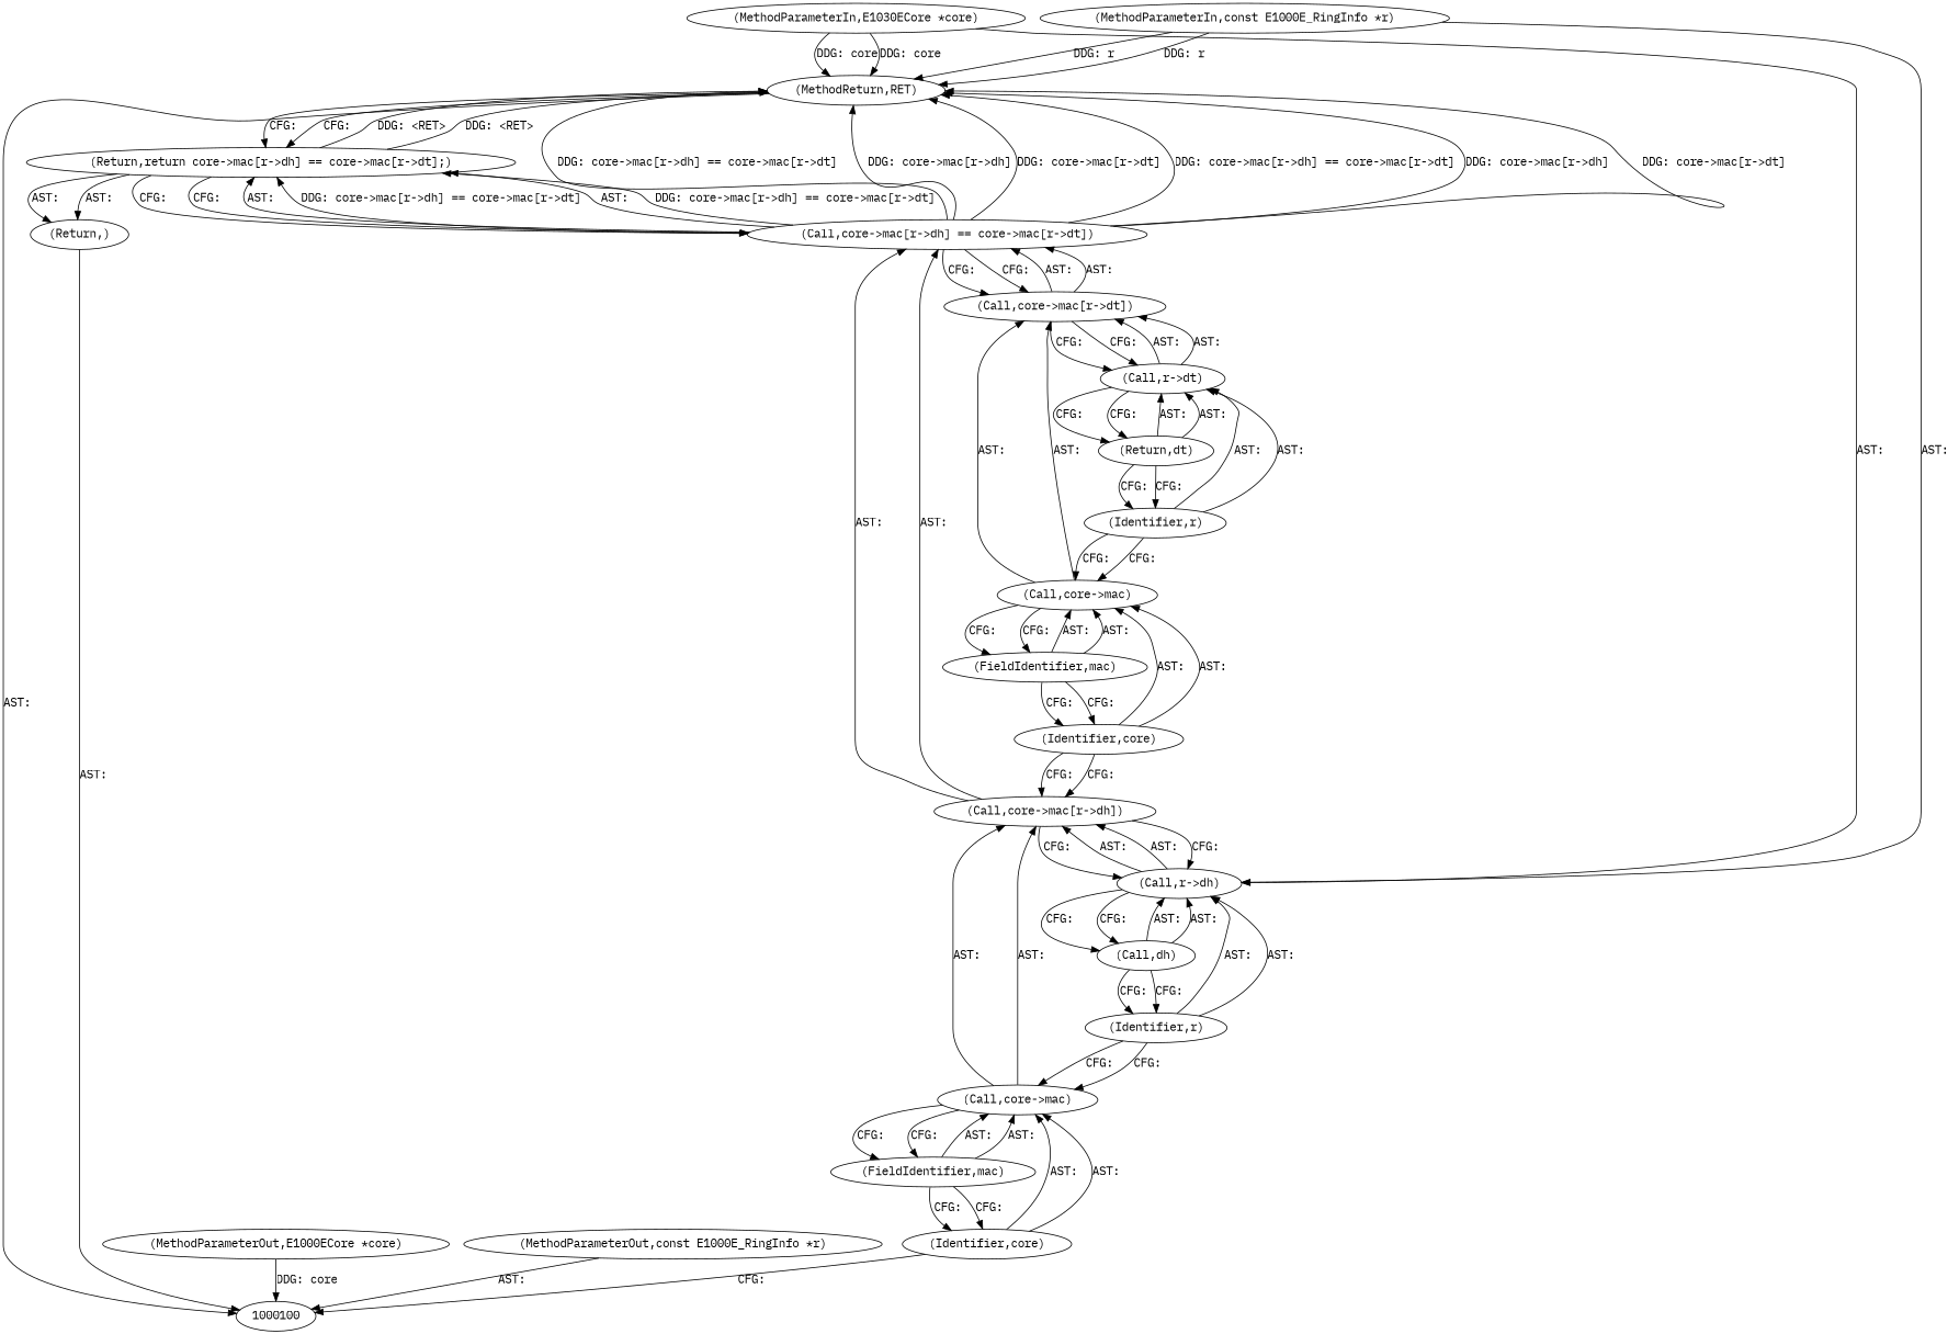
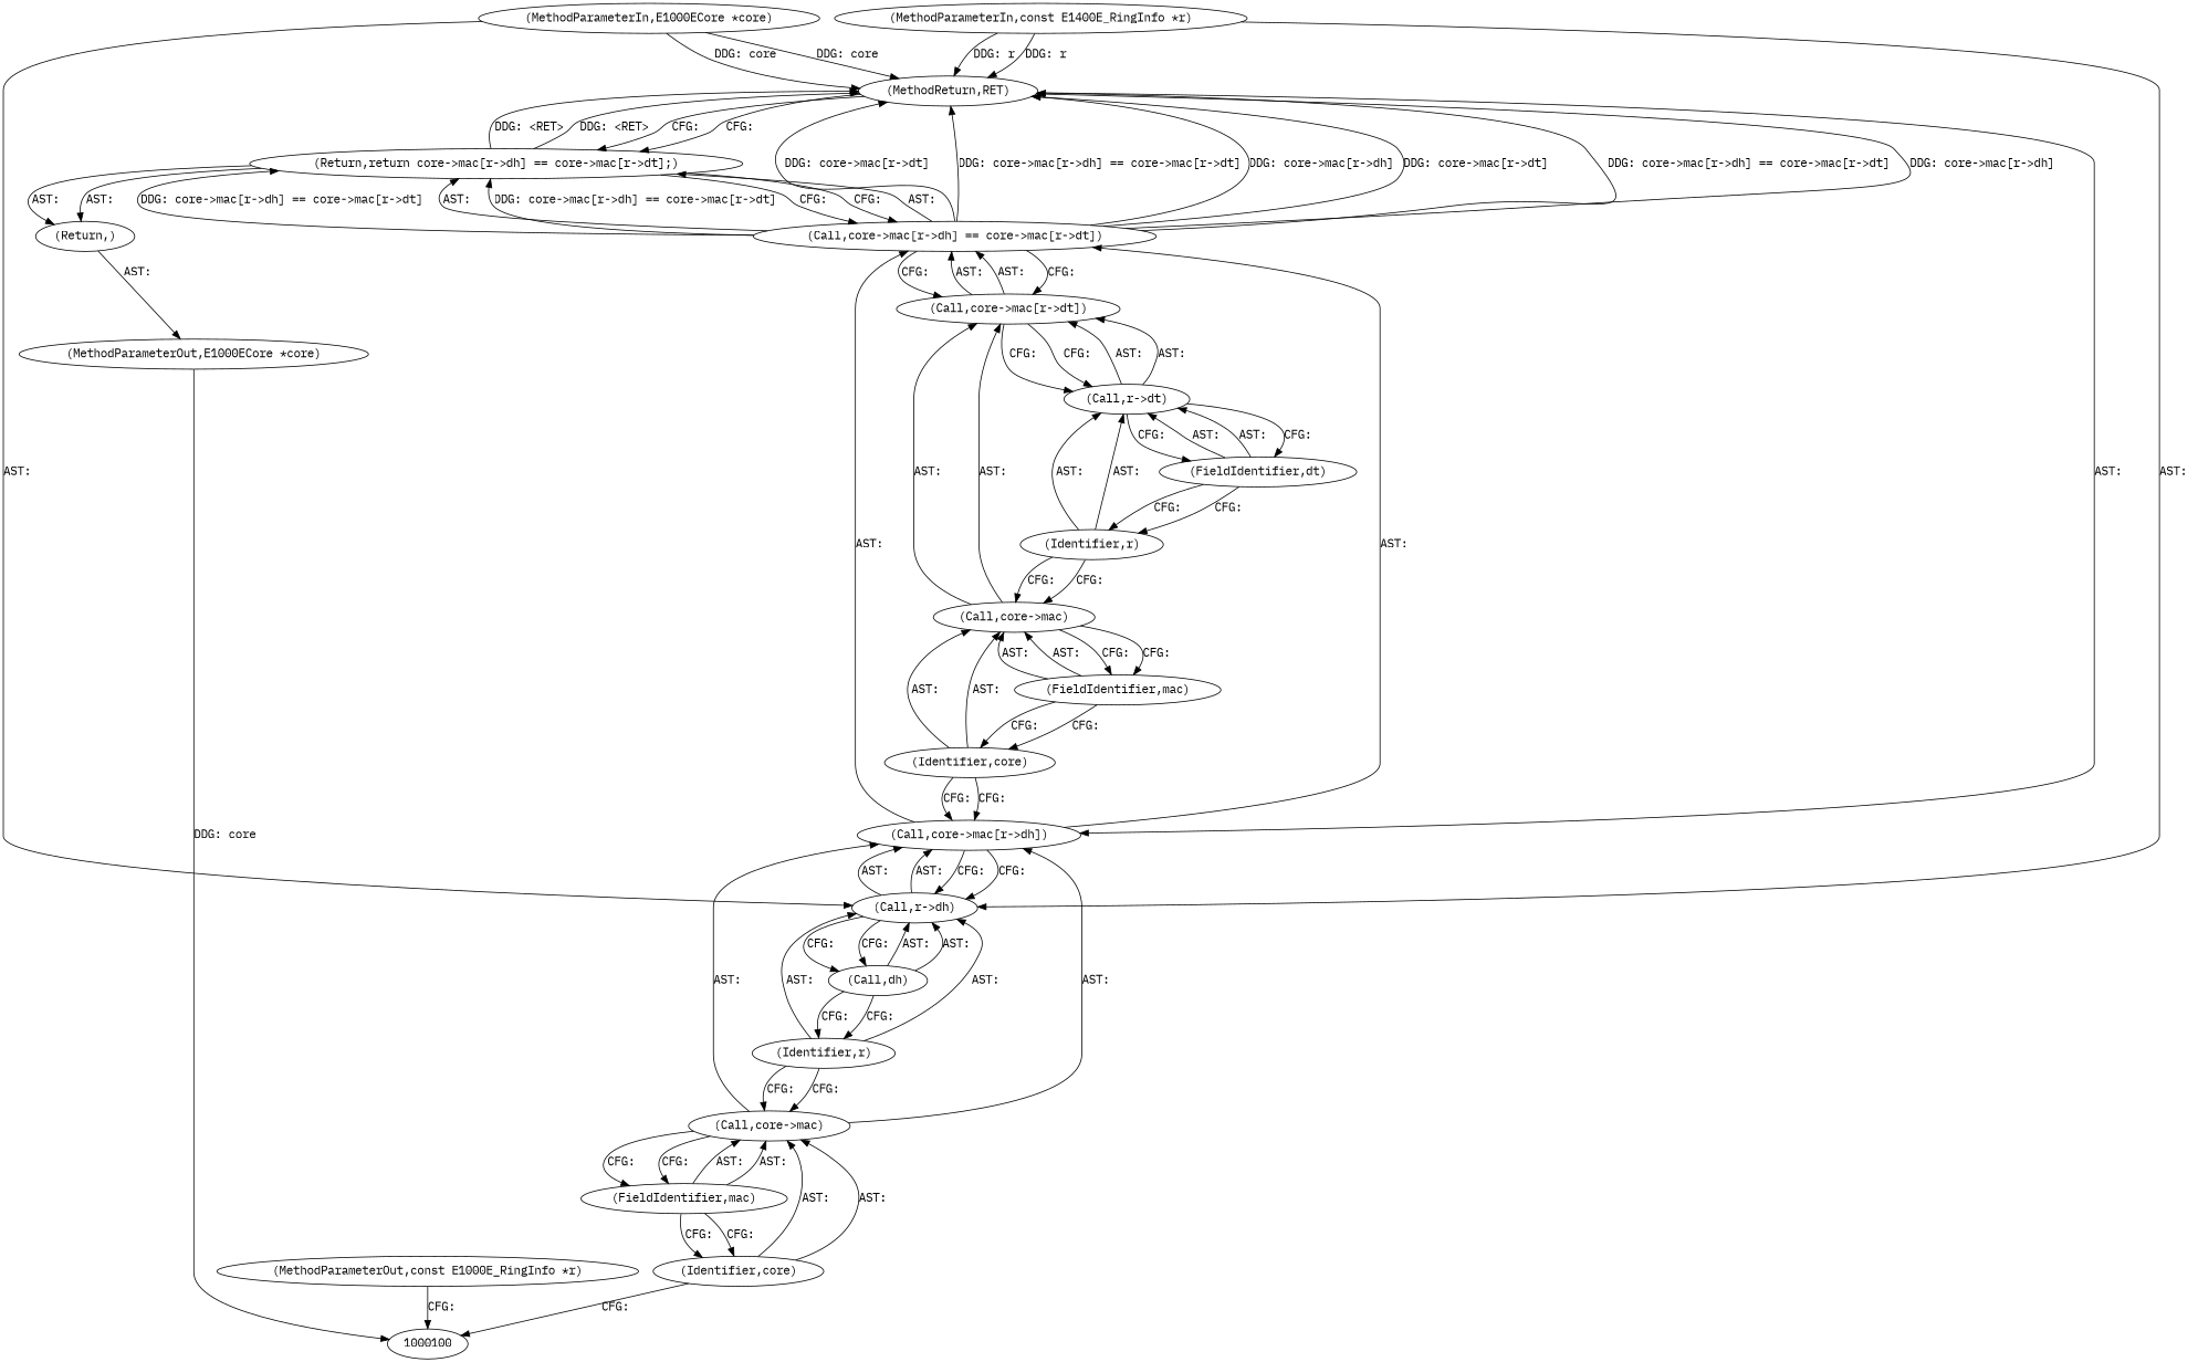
  digraph {
    fontname="IBM Plex Mono"
    node [fontname="IBM Plex Mono"]
    edge [fontname="IBM Plex Mono"]
    n1 [label="(MethodReturn,RET)"]
    n2 [label="(Return,return core->mac[r->dh] == core->mac[r->dt];)"]
    1000100
    n4 [label="(Return,)"]
    n5 [label="(Call,core->mac[r->dh] == core->mac[r->dt])"]
-   n6 [label="(MethodParameterIn,E1030ECore *core)"]
+   n6 [label="(MethodParameterIn,E1000ECore *core)"]
    n7 [label="(Call,r->dh)"]
    n8 [label="(MethodParameterOut,E1000ECore *core)"]
-   n9 [label="(MethodParameterIn,const E1000E_RingInfo *r)"]
+   n9 [label="(MethodParameterIn,const E1400E_RingInfo *r)"]
    n10 [label="(MethodParameterOut,const E1000E_RingInfo *r)"]
    n11 [label="(Call,core->mac[r->dt])"]
    n12 [label="(Call,r->dt)"]
    n13 [label="(Call,core->mac[r->dh])"]
    n14 [label="(Call,dh)"]
    n15 [label="(Call,core->mac)"]
    n16 [label="(FieldIdentifier,mac)"]
    n17 [label="(Identifier,core)"]
    n18 [label="(Identifier,r)"]
-   n19 [label="(Return,dt)"]
+   n19 [label="(FieldIdentifier,dt)"]
    n20 [label="(Call,core->mac)"]
    n21 [label="(FieldIdentifier,mac)"]
    n22 [label="(Identifier,core)"]
    n23 [label="(Identifier,r)"]
    n1 -> n2 [label="CFG: "]
    n1 -> n2 [label="CFG: "]
-   n1 -> 1000100 [label="AST: "]
+   n1 -> n13 [label="AST: "]
    n2 -> n1 [label="DDG: <RET>"]
    n2 -> n1 [label="DDG: <RET>"]
    n2 -> n4 [label="AST: "]
    n2 -> n4 [label="AST: "]
    n2 -> n5 [label="CFG: "]
    n2 -> n5 [label="CFG: "]
-   n4 -> 1000100 [label="AST: "]
+   n4 -> n8 [label="AST: "]
    n5 -> n1 [label="DDG: core->mac[r->dh] == core->mac[r->dt]"]
    n5 -> n1 [label="DDG: core->mac[r->dh]"]
    n5 -> n1 [label="DDG: core->mac[r->dt]"]
    n5 -> n1 [label="DDG: core->mac[r->dh] == core->mac[r->dt]"]
    n5 -> n1 [label="DDG: core->mac[r->dh]"]
    n5 -> n1 [label="DDG: core->mac[r->dt]"]
    n5 -> n2 [label="AST: "]
    n5 -> n2 [label="DDG: core->mac[r->dh] == core->mac[r->dt]"]
    n5 -> n2 [label="AST: "]
    n5 -> n2 [label="DDG: core->mac[r->dh] == core->mac[r->dt]"]
    n5 -> n11 [label="CFG: "]
    n5 -> n11 [label="CFG: "]
    n6 -> n1 [label="DDG: core"]
    n6 -> n1 [label="DDG: core"]
    n6 -> n7 [label="AST: "]
    n7 -> n13 [label="AST: "]
    n7 -> n13 [label="AST: "]
    n7 -> n14 [label="CFG: "]
    n7 -> n14 [label="CFG: "]
    n8 -> 1000100 [label="DDG: core"]
    n9 -> n1 [label="DDG: r"]
    n9 -> n1 [label="DDG: r"]
    n9 -> n7 [label="AST: "]
-   n10 -> 1000100 [label="AST: "]
+   n10 -> 1000100 [label="CFG: "]
    n11 -> n5 [label="AST: "]
    n11 -> n5 [label="AST: "]
    n11 -> n12 [label="CFG: "]
    n11 -> n12 [label="CFG: "]
    n12 -> n11 [label="AST: "]
    n12 -> n11 [label="AST: "]
    n12 -> n19 [label="CFG: "]
    n12 -> n19 [label="CFG: "]
    n13 -> n5 [label="AST: "]
    n13 -> n5 [label="AST: "]
    n13 -> n7 [label="CFG: "]
    n13 -> n7 [label="CFG: "]
    n14 -> n7 [label="AST: "]
    n14 -> n7 [label="AST: "]
    n14 -> n18 [label="CFG: "]
    n14 -> n18 [label="CFG: "]
    n15 -> n13 [label="AST: "]
    n15 -> n13 [label="AST: "]
    n15 -> n16 [label="CFG: "]
    n15 -> n16 [label="CFG: "]
    n16 -> n15 [label="AST: "]
    n16 -> n15 [label="AST: "]
    n16 -> n17 [label="CFG: "]
    n16 -> n17 [label="CFG: "]
    n17 -> 1000100 [label="CFG: "]
    n17 -> n15 [label="AST: "]
    n17 -> n15 [label="AST: "]
    n18 -> n7 [label="AST: "]
    n18 -> n7 [label="AST: "]
    n18 -> n15 [label="CFG: "]
    n18 -> n15 [label="CFG: "]
    n19 -> n12 [label="AST: "]
    n19 -> n12 [label="AST: "]
    n19 -> n23 [label="CFG: "]
    n19 -> n23 [label="CFG: "]
    n20 -> n11 [label="AST: "]
    n20 -> n11 [label="AST: "]
    n20 -> n21 [label="CFG: "]
    n20 -> n21 [label="CFG: "]
    n21 -> n20 [label="AST: "]
    n21 -> n20 [label="AST: "]
    n21 -> n22 [label="CFG: "]
    n21 -> n22 [label="CFG: "]
    n22 -> n13 [label="CFG: "]
    n22 -> n13 [label="CFG: "]
    n22 -> n20 [label="AST: "]
    n22 -> n20 [label="AST: "]
    n23 -> n12 [label="AST: "]
    n23 -> n12 [label="AST: "]
    n23 -> n20 [label="CFG: "]
    n23 -> n20 [label="CFG: "]
  }
